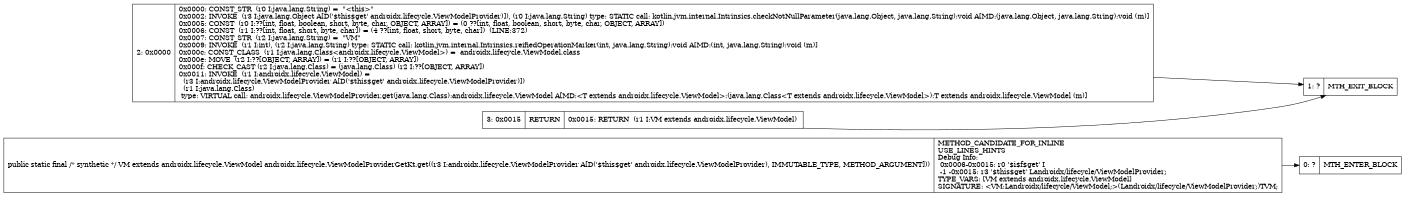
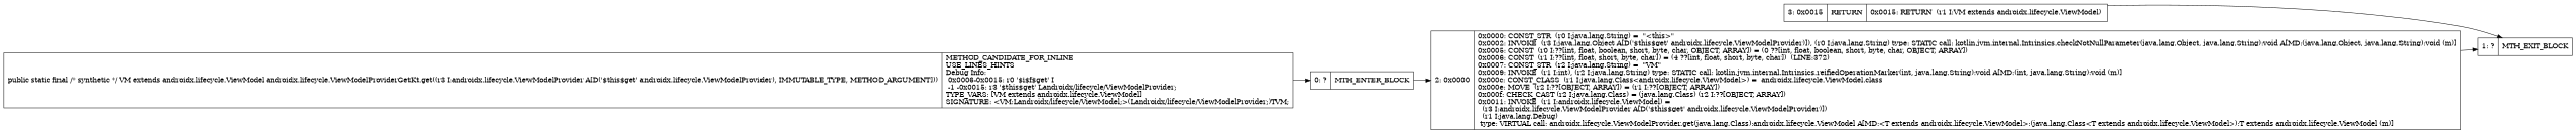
  digraph {
    rankdir=LR
    node [shape=record]
    n1 [label="{0\:\ ?|MTH_ENTER_BLOCK\l}"]
-   n2 [label="{2\:\ 0x0000|0x0000: CONST_STR  (r0 I:java.lang.String) =  \"\<this\>\" \l0x0002: INVOKE  (r3 I:java.lang.Object A[D('$this$get' androidx.lifecycle.ViewModelProvider)]), (r0 I:java.lang.String) type: STATIC call: kotlin.jvm.internal.Intrinsics.checkNotNullParameter(java.lang.Object, java.lang.String):void A[MD:(java.lang.Object, java.lang.String):void (m)]\l0x0005: CONST  (r0 I:??[int, float, boolean, short, byte, char, OBJECT, ARRAY]) = (0 ??[int, float, boolean, short, byte, char, OBJECT, ARRAY]) \l0x0006: CONST  (r1 I:??[int, float, short, byte, char]) = (4 ??[int, float, short, byte, char])  (LINE:372)\l0x0007: CONST_STR  (r2 I:java.lang.String) =  \"VM\" \l0x0009: INVOKE  (r1 I:int), (r2 I:java.lang.String) type: STATIC call: kotlin.jvm.internal.Intrinsics.reifiedOperationMarker(int, java.lang.String):void A[MD:(int, java.lang.String):void (m)]\l0x000c: CONST_CLASS  (r1 I:java.lang.Class\<androidx.lifecycle.ViewModel\>) =  androidx.lifecycle.ViewModel.class \l0x000e: MOVE  (r2 I:??[OBJECT, ARRAY]) = (r1 I:??[OBJECT, ARRAY]) \l0x000f: CHECK_CAST (r2 I:java.lang.Class) = (java.lang.Class) (r2 I:??[OBJECT, ARRAY]) \l0x0011: INVOKE  (r1 I:androidx.lifecycle.ViewModel) = \l  (r3 I:androidx.lifecycle.ViewModelProvider A[D('$this$get' androidx.lifecycle.ViewModelProvider)])\l  (r1 I:java.lang.Class)\l type: VIRTUAL call: androidx.lifecycle.ViewModelProvider.get(java.lang.Class):androidx.lifecycle.ViewModel A[MD:\<T extends androidx.lifecycle.ViewModel\>:(java.lang.Class\<T extends androidx.lifecycle.ViewModel\>):T extends androidx.lifecycle.ViewModel (m)]\l}"]
+   n2 [label="{2\:\ 0x0000|0x0000: CONST_STR  (r0 I:java.lang.String) =  \"\<this\>\" \l0x0002: INVOKE  (r3 I:java.lang.Object A[D('$this$get' androidx.lifecycle.ViewModelProvider)]), (r0 I:java.lang.String) type: STATIC call: kotlin.jvm.internal.Intrinsics.checkNotNullParameter(java.lang.Object, java.lang.String):void A[MD:(java.lang.Object, java.lang.String):void (m)]\l0x0005: CONST  (r0 I:??[int, float, boolean, short, byte, char, OBJECT, ARRAY]) = (0 ??[int, float, boolean, short, byte, char, OBJECT, ARRAY]) \l0x0006: CONST  (r1 I:??[int, float, short, byte, char]) = (4 ??[int, float, short, byte, char])  (LINE:372)\l0x0007: CONST_STR  (r2 I:java.lang.String) =  \"VM\" \l0x0009: INVOKE  (r1 I:int), (r2 I:java.lang.String) type: STATIC call: kotlin.jvm.internal.Intrinsics.reifiedOperationMarker(int, java.lang.String):void A[MD:(int, java.lang.String):void (m)]\l0x000c: CONST_CLASS  (r1 I:java.lang.Class\<androidx.lifecycle.ViewModel\>) =  androidx.lifecycle.ViewModel.class \l0x000e: MOVE  (r2 I:??[OBJECT, ARRAY]) = (r1 I:??[OBJECT, ARRAY]) \l0x000f: CHECK_CAST (r2 I:java.lang.Class) = (java.lang.Class) (r2 I:??[OBJECT, ARRAY]) \l0x0011: INVOKE  (r1 I:androidx.lifecycle.ViewModel) = \l  (r3 I:androidx.lifecycle.ViewModelProvider A[D('$this$get' androidx.lifecycle.ViewModelProvider)])\l  (r1 I:java.lang.Debug)\l type: VIRTUAL call: androidx.lifecycle.ViewModelProvider.get(java.lang.Class):androidx.lifecycle.ViewModel A[MD:\<T extends androidx.lifecycle.ViewModel\>:(java.lang.Class\<T extends androidx.lifecycle.ViewModel\>):T extends androidx.lifecycle.ViewModel (m)]\l}"]
    n3 [label="{1\:\ ?|MTH_EXIT_BLOCK\l}"]
    n4 [label="{3\:\ 0x0015|RETURN\l|0x0015: RETURN  (r1 I:VM extends androidx.lifecycle.ViewModel) \l}"]
    n5 [label="{public static final \/* synthetic *\/ VM extends androidx.lifecycle.ViewModel androidx.lifecycle.ViewModelProviderGetKt.get((r3 I:androidx.lifecycle.ViewModelProvider A[D('$this$get' androidx.lifecycle.ViewModelProvider), IMMUTABLE_TYPE, METHOD_ARGUMENT]))  | METHOD_CANDIDATE_FOR_INLINE\lUSE_LINES_HINTS\lDebug Info:\l  0x0006\-0x0015: r0 '$i$f$get' I\l  \-1 \-0x0015: r3 '$this$get' Landroidx\/lifecycle\/ViewModelProvider;\lTYPE_VARS: [VM extends androidx.lifecycle.ViewModel]\lSIGNATURE: \<VM:Landroidx\/lifecycle\/ViewModel;\>(Landroidx\/lifecycle\/ViewModelProvider;)TVM;\l}"]
+   n1 -> n2
    n2 -> n3
    n4 -> n3
    n5 -> n1
  }
